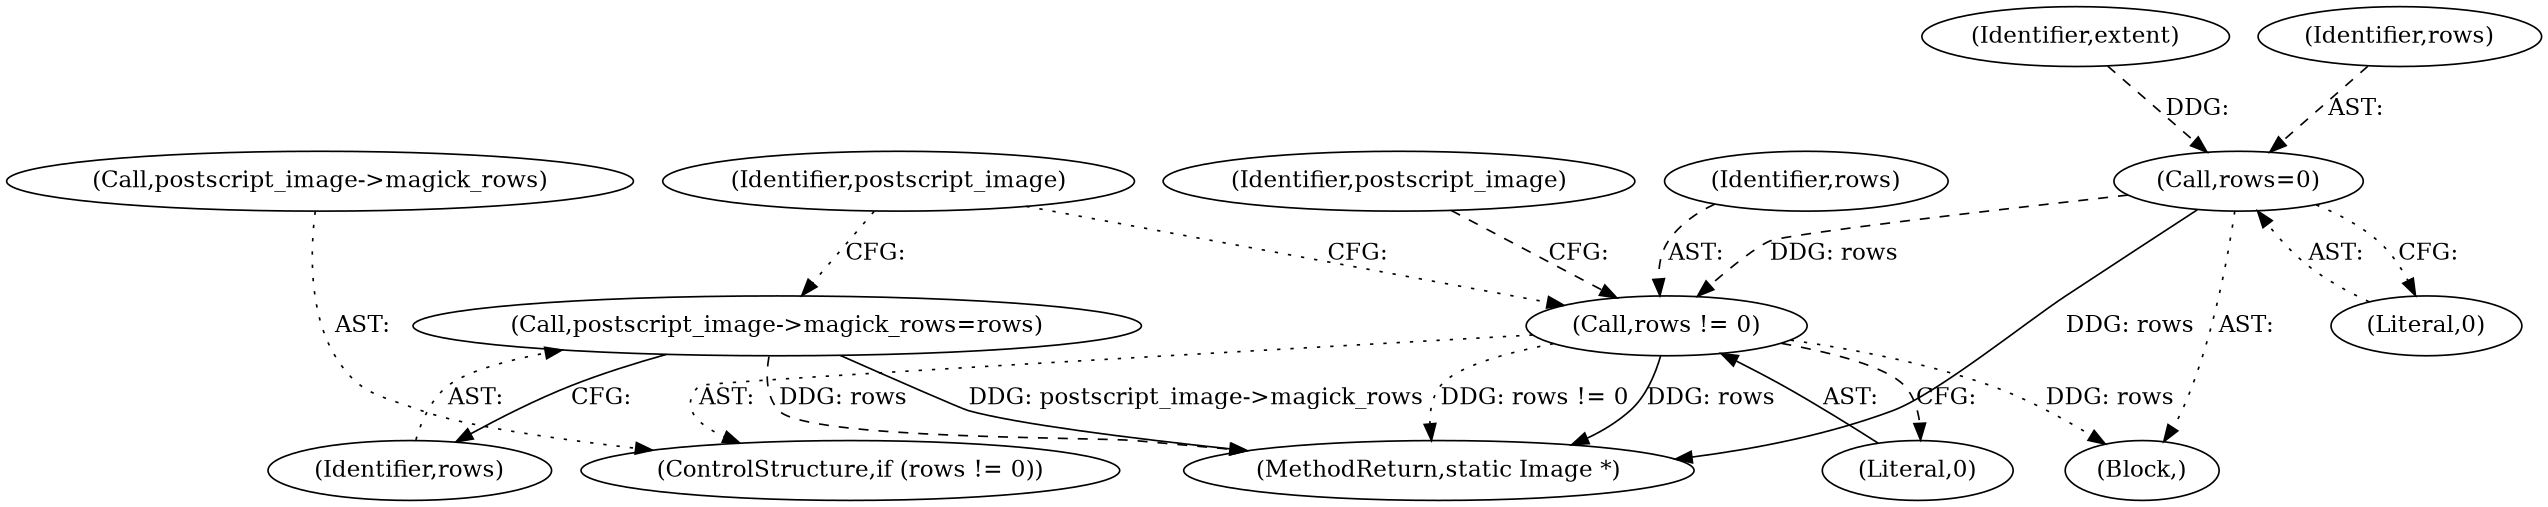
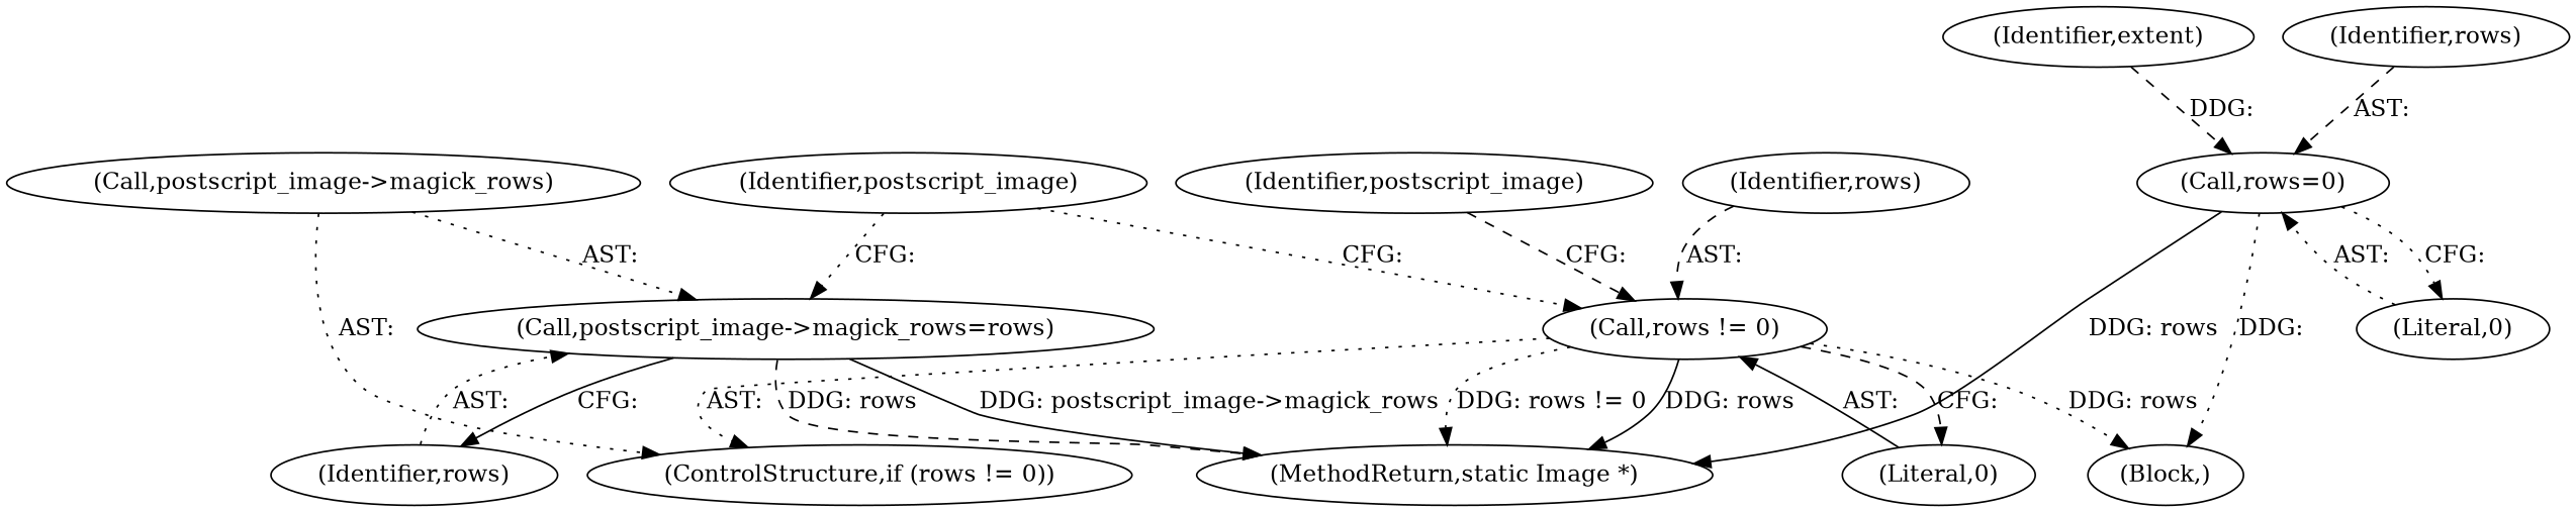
  digraph {
    edge [style=dotted]
    n1 [label="(Call,postscript_image->magick_rows=rows)"]
    n2 [label="(Identifier,rows)"]
    n3 [label="(MethodReturn,static Image *)"]
    n4 [label="(ControlStructure,if (rows != 0))"]
    n5 [label="(Call,rows != 0)"]
    n6 [label="(Literal,0)"]
    n7 [label="(Block,)"]
    n8 [label="(Call,rows=0)"]
    n9 [label="(Literal,0)"]
    n10 [label="(Identifier,postscript_image)"]
    n11 [label="(Call,postscript_image->magick_rows)"]
    n12 [label="(Identifier,extent)"]
    n13 [label="(Identifier,rows)"]
    n14 [label="(Identifier,rows)"]
    n15 [label="(Identifier,postscript_image)"]
    n1 -> n2 [label="CFG: " style=solid]
    n1 -> n3 [label="DDG: rows" style=dashed]
    n1 -> n3 [label="DDG: postscript_image->magick_rows" style=solid]
    n2 -> n1 [label="AST: "]
    n5 -> n3 [label="DDG: rows != 0"]
    n5 -> n3 [label="DDG: rows" style=solid]
    n5 -> n4 [label="AST: "]
    n5 -> n6 [label="CFG: " style=dashed]
    n5 -> n7 [label="DDG: rows"]
    n6 -> n5 [label="AST: " style=solid]
    n8 -> n3 [label="DDG: rows" style=solid]
-   n8 -> n5 [label="DDG: rows" style=dashed]
-   n8 -> n7 [label="AST: "]
+   n8 -> n7 [label="DDG: "]
    n8 -> n9 [label="CFG: "]
    n9 -> n8 [label="AST: "]
    n10 -> n5 [label="CFG: " style=dashed]
+   n11 -> n1 [label="AST: "]
    n11 -> n4 [label="AST: "]
    n12 -> n8 [label="DDG: " style=dashed]
    n13 -> n5 [label="AST: " style=dashed]
    n14 -> n8 [label="AST: " style=dashed]
    n15 -> n1 [label="CFG: "]
    n15 -> n5 [label="CFG: "]
  }
